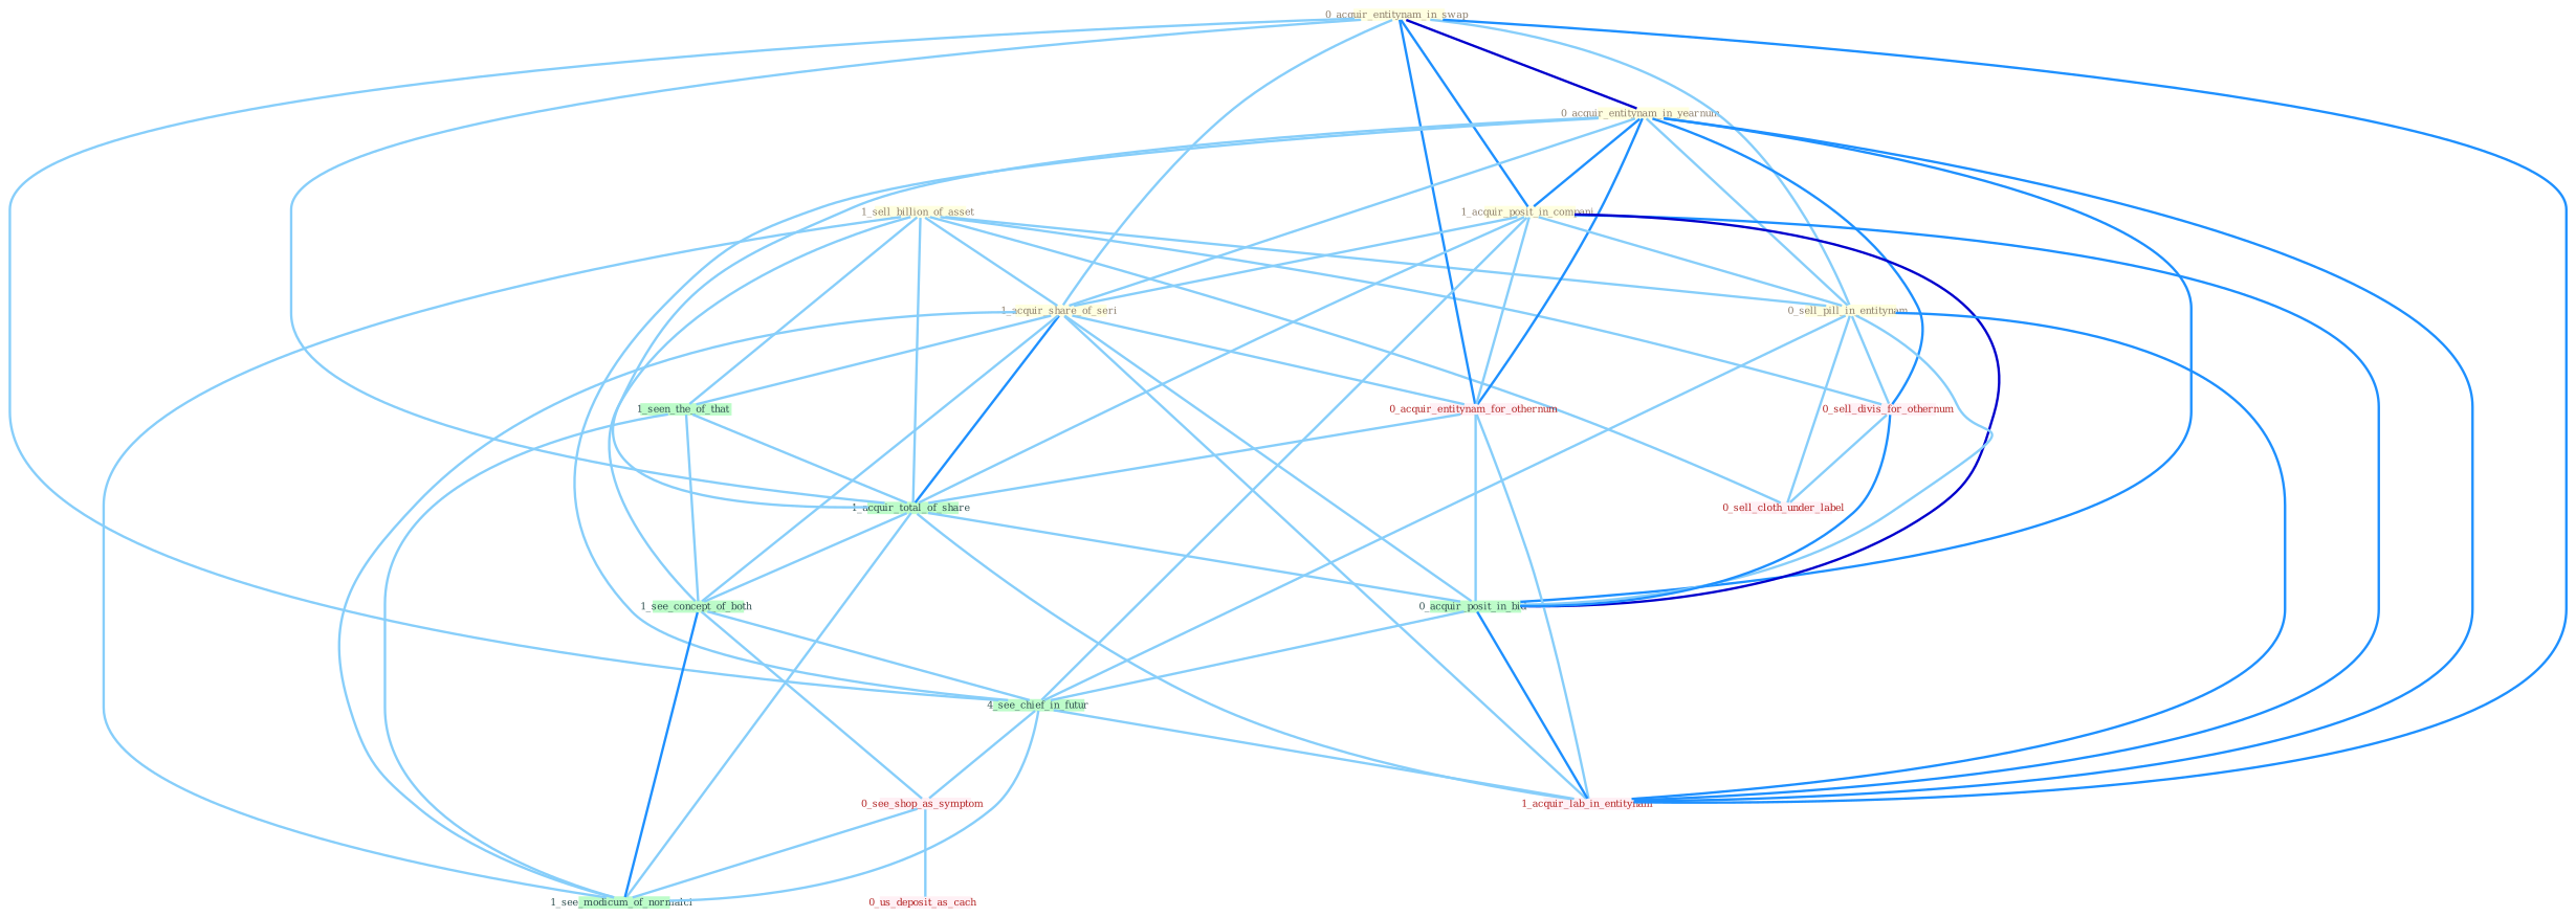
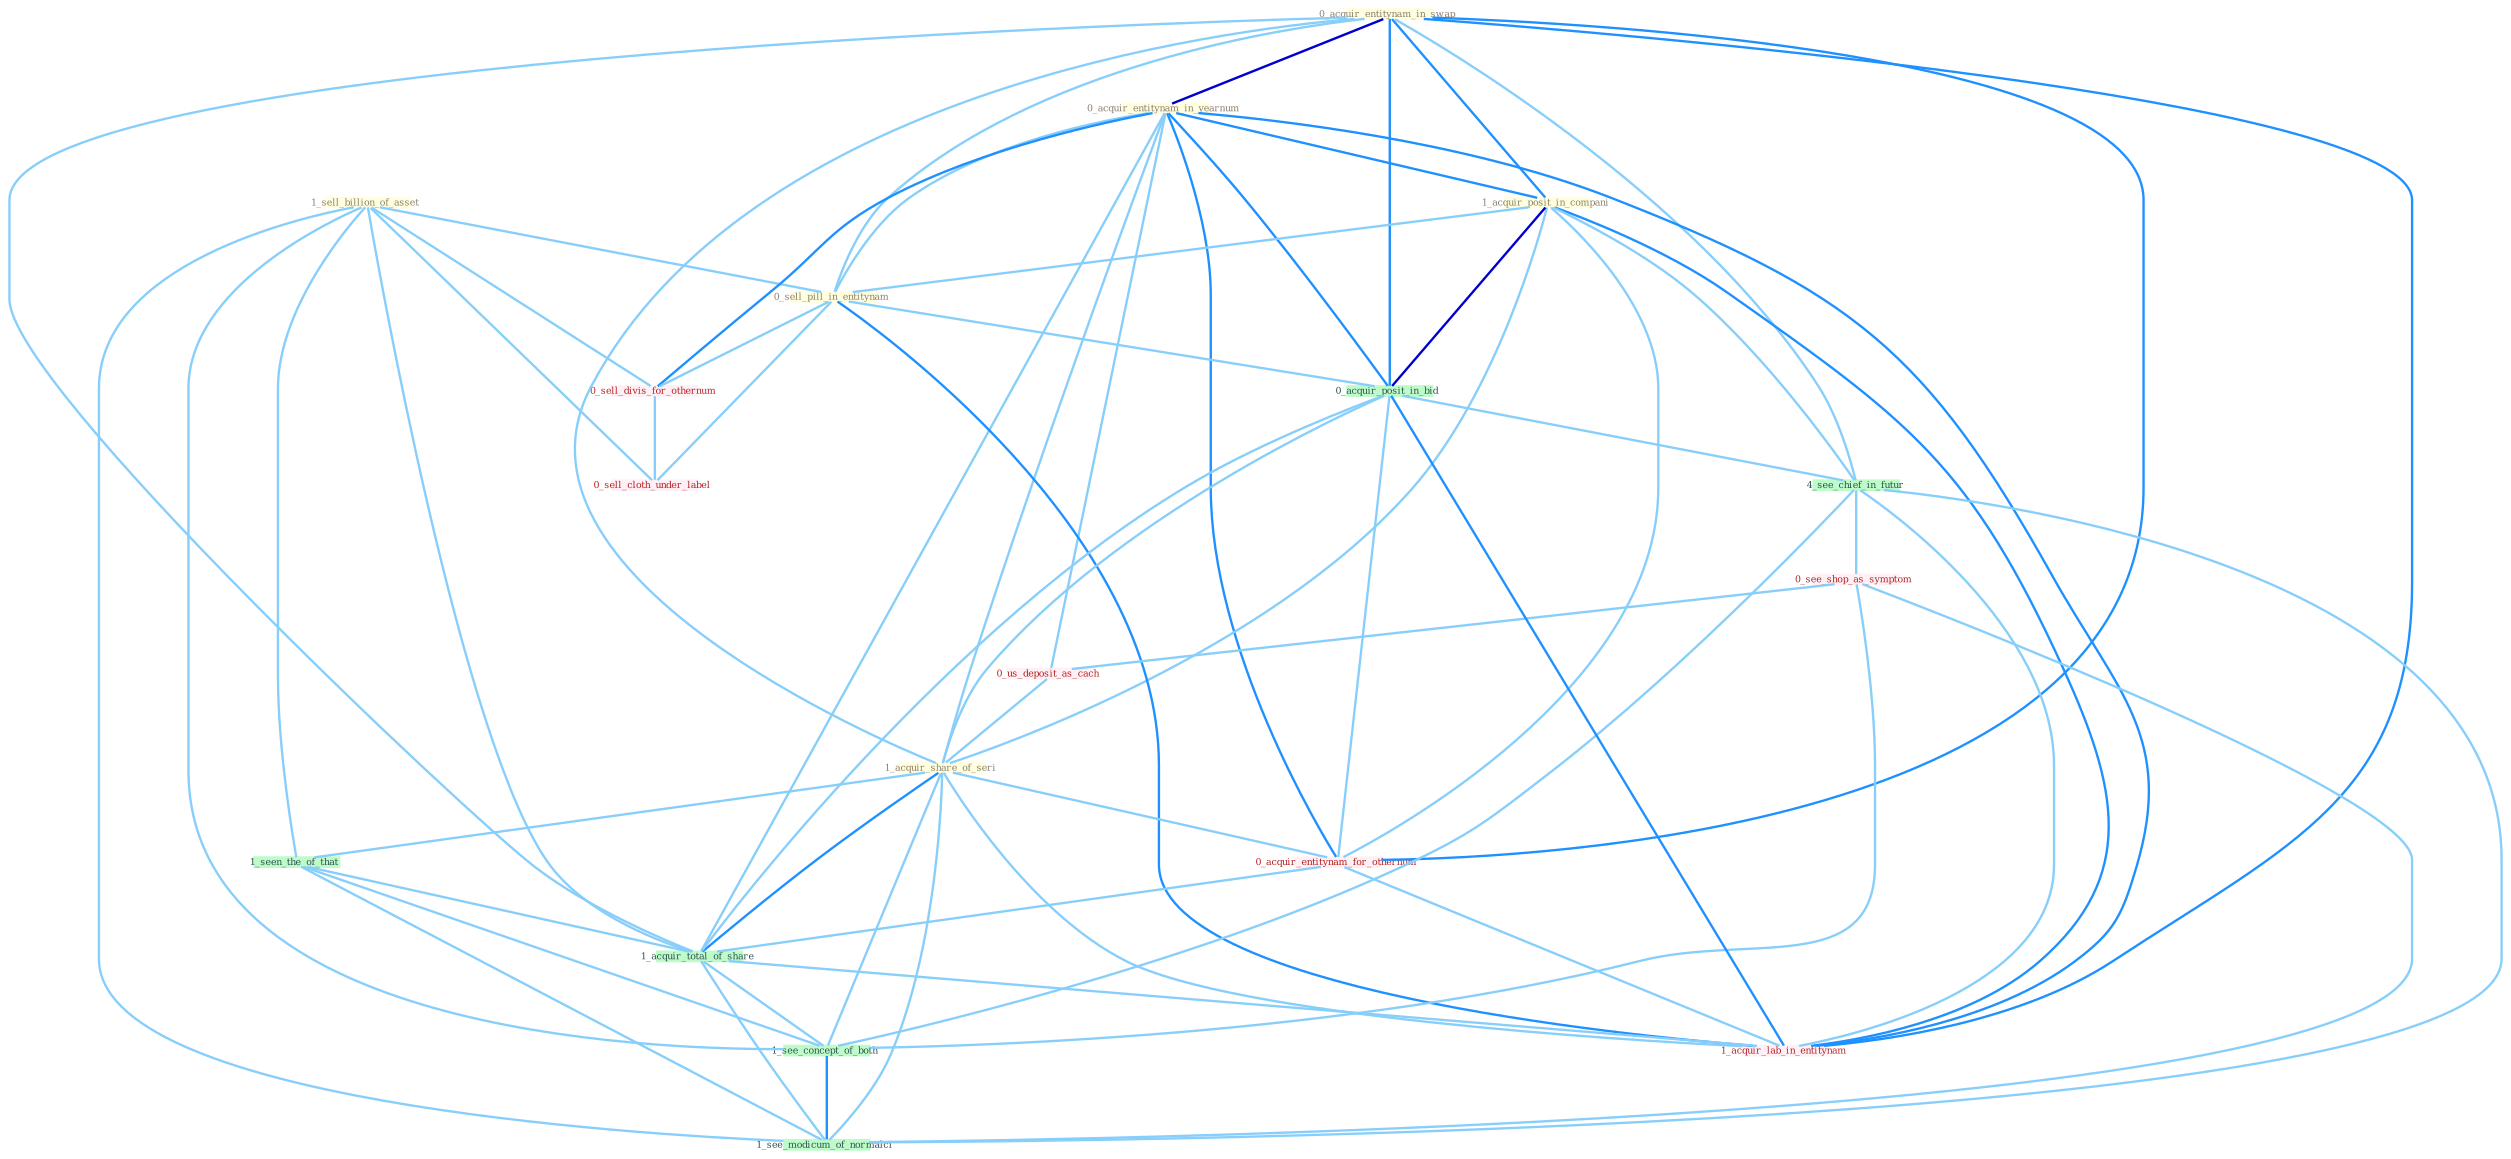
  graph {
    node [color="#ffffe0" fixedsize=true fontcolor="#8b7d6b" fontsize=4 shape=polygon style=filled]
    edge [color="#87cefa" w=1]
    "1_sell_billion_of_asset " [height=.06 width=.5]
    "0_acquir_entitynam_in_swap " [height=.06 width=.5]
    "0_acquir_entitynam_in_yearnum " [height=.06 width=.5]
    "1_acquir_posit_in_compani " [height=.06 width=.5]
    "0_sell_pill_in_entitynam " [height=.06 width=.5]
    "1_acquir_share_of_seri " [height=.06 width=.5]
    "0_acquir_entitynam_for_othernum " [color="#fff0f5" fontcolor="#b22222" height=.06 width=.5]
    "0_sell_divis_for_othernum " [color="#fff0f5" fontcolor="#b22222" height=.06 width=.5]
    "0_sell_cloth_under_label " [color="#fff0f5" fontcolor="#b22222" height=.06 width=.5]
    "0_see_shop_as_symptom " [color="#fff0f5" fontcolor="#b22222" height=.06 width=.5]
    "1_acquir_lab_in_entitynam " [color="#fff0f5" fontcolor="#b22222" height=.06 width=.5]
    "0_us_deposit_as_cach " [color="#fff0f5" fontcolor="#b22222" height=.06 width=.5]
    "1_seen_the_of_that " [color="#BDFCC9" fontcolor="#2f4f4f" height=.06 width=.5]
    "1_acquir_total_of_share " [color="#BDFCC9" fontcolor="#2f4f4f" height=.06 width=.5]
    "1_see_concept_of_both " [color="#BDFCC9" fontcolor="#2f4f4f" height=.06 width=.5]
    "1_see_modicum_of_normalci " [color="#BDFCC9" fontcolor="#2f4f4f" height=.06 width=.5]
    "0_acquir_posit_in_bid " [color="#BDFCC9" fontcolor="#2f4f4f" height=.06 width=.5]
    n18 [color="#BDFCC9" fontcolor="#2f4f4f" height=.06 label="4_see_chief_in_futur" width=.5]
    subgraph sub_1 {
      "1_sell_billion_of_asset "
      "0_acquir_entitynam_in_swap "
      "0_acquir_entitynam_in_yearnum "
      "1_acquir_posit_in_compani "
      "0_sell_pill_in_entitynam "
      "1_acquir_share_of_seri "
    }
    subgraph sub_2 {
      "0_acquir_entitynam_for_othernum "
      "0_sell_divis_for_othernum "
      "0_sell_cloth_under_label "
      "0_see_shop_as_symptom "
      "1_acquir_lab_in_entitynam "
      "0_us_deposit_as_cach "
    }
    "1_sell_billion_of_asset " -- "0_sell_pill_in_entitynam "
-   "1_sell_billion_of_asset " -- "1_acquir_share_of_seri "
+   "0_us_deposit_as_cach " -- "1_acquir_share_of_seri "
    "1_sell_billion_of_asset " -- "0_sell_divis_for_othernum "
    "1_sell_billion_of_asset " -- "0_sell_cloth_under_label "
    "1_sell_billion_of_asset " -- "1_seen_the_of_that "
    "1_sell_billion_of_asset " -- "1_acquir_total_of_share "
    "1_sell_billion_of_asset " -- "1_see_concept_of_both "
    "1_sell_billion_of_asset " -- "1_see_modicum_of_normalci "
    "0_acquir_entitynam_in_swap " -- "0_acquir_entitynam_in_yearnum " [color="#0000cd" w=3]
    "0_acquir_entitynam_in_swap " -- "1_acquir_posit_in_compani " [color="#1e90ff" w=2]
    "0_acquir_entitynam_in_swap " -- "0_sell_pill_in_entitynam "
    "0_acquir_entitynam_in_swap " -- "1_acquir_share_of_seri "
    "0_acquir_entitynam_in_swap " -- "0_acquir_entitynam_for_othernum " [color="#1e90ff" w=2]
    "0_acquir_entitynam_in_swap " -- "1_acquir_lab_in_entitynam " [color="#1e90ff" w=2]
    "0_acquir_entitynam_in_swap " -- "1_acquir_total_of_share "
-   "0_sell_divis_for_othernum " -- "0_acquir_posit_in_bid " [color="#1e90ff" w=2]
+   "0_acquir_entitynam_in_swap " -- "0_acquir_posit_in_bid " [color="#1e90ff" w=2]
    "0_acquir_entitynam_in_swap " -- n18
    "0_acquir_entitynam_in_yearnum " -- "1_acquir_posit_in_compani " [color="#1e90ff" w=2]
    "0_acquir_entitynam_in_yearnum " -- "0_sell_pill_in_entitynam "
    "0_acquir_entitynam_in_yearnum " -- "1_acquir_share_of_seri "
    "0_acquir_entitynam_in_yearnum " -- "0_acquir_entitynam_for_othernum " [color="#1e90ff" w=2]
    "0_acquir_entitynam_in_yearnum " -- "0_sell_divis_for_othernum " [color="#1e90ff" w=2]
    "0_acquir_entitynam_in_yearnum " -- "1_acquir_lab_in_entitynam " [color="#1e90ff" w=2]
    "0_acquir_entitynam_in_yearnum " -- "1_acquir_total_of_share "
    "0_acquir_entitynam_in_yearnum " -- "0_acquir_posit_in_bid " [color="#1e90ff" w=2]
-   "0_acquir_entitynam_in_yearnum " -- n18
+   "0_acquir_entitynam_in_yearnum " -- "0_us_deposit_as_cach "
    "1_acquir_posit_in_compani " -- "0_sell_pill_in_entitynam "
    "1_acquir_posit_in_compani " -- "1_acquir_share_of_seri "
    "1_acquir_posit_in_compani " -- "0_acquir_entitynam_for_othernum "
    "1_acquir_posit_in_compani " -- "1_acquir_lab_in_entitynam " [color="#1e90ff" w=2]
-   "1_acquir_posit_in_compani " -- "1_acquir_total_of_share "
    "1_acquir_posit_in_compani " -- "0_acquir_posit_in_bid " [color="#0000cd" w=3]
    "1_acquir_posit_in_compani " -- n18
    "0_sell_pill_in_entitynam " -- "0_sell_divis_for_othernum "
    "0_sell_pill_in_entitynam " -- "0_sell_cloth_under_label "
    "0_sell_pill_in_entitynam " -- "1_acquir_lab_in_entitynam " [color="#1e90ff" w=2]
    "0_sell_pill_in_entitynam " -- "0_acquir_posit_in_bid "
-   "0_sell_pill_in_entitynam " -- n18
    "1_acquir_share_of_seri " -- "0_acquir_entitynam_for_othernum "
    "1_acquir_share_of_seri " -- "1_acquir_lab_in_entitynam "
    "1_acquir_share_of_seri " -- "1_seen_the_of_that "
    "1_acquir_share_of_seri " -- "1_acquir_total_of_share " [color="#1e90ff" w=2]
    "1_acquir_share_of_seri " -- "1_see_concept_of_both "
    "1_acquir_share_of_seri " -- "1_see_modicum_of_normalci "
    "1_acquir_share_of_seri " -- "0_acquir_posit_in_bid "
    "0_acquir_entitynam_for_othernum " -- "1_acquir_lab_in_entitynam "
    "0_acquir_entitynam_for_othernum " -- "1_acquir_total_of_share "
    "0_acquir_entitynam_for_othernum " -- "0_acquir_posit_in_bid "
    "0_sell_divis_for_othernum " -- "0_sell_cloth_under_label "
    "0_see_shop_as_symptom " -- "0_us_deposit_as_cach "
    "0_see_shop_as_symptom " -- "1_see_modicum_of_normalci "
    "1_seen_the_of_that " -- "1_acquir_total_of_share "
    "1_seen_the_of_that " -- "1_see_concept_of_both "
    "1_seen_the_of_that " -- "1_see_modicum_of_normalci "
    "1_acquir_total_of_share " -- "1_acquir_lab_in_entitynam "
    "1_acquir_total_of_share " -- "1_see_concept_of_both "
    "1_acquir_total_of_share " -- "1_see_modicum_of_normalci "
    "1_acquir_total_of_share " -- "0_acquir_posit_in_bid "
    "1_see_concept_of_both " -- "0_see_shop_as_symptom "
    "1_see_concept_of_both " -- "1_see_modicum_of_normalci " [color="#1e90ff" w=2]
    "1_see_concept_of_both " -- n18
    "0_acquir_posit_in_bid " -- "1_acquir_lab_in_entitynam " [color="#1e90ff" w=2]
    "0_acquir_posit_in_bid " -- n18
    n18 -- "0_see_shop_as_symptom "
    n18 -- "1_acquir_lab_in_entitynam "
    n18 -- "1_see_modicum_of_normalci "
  }
